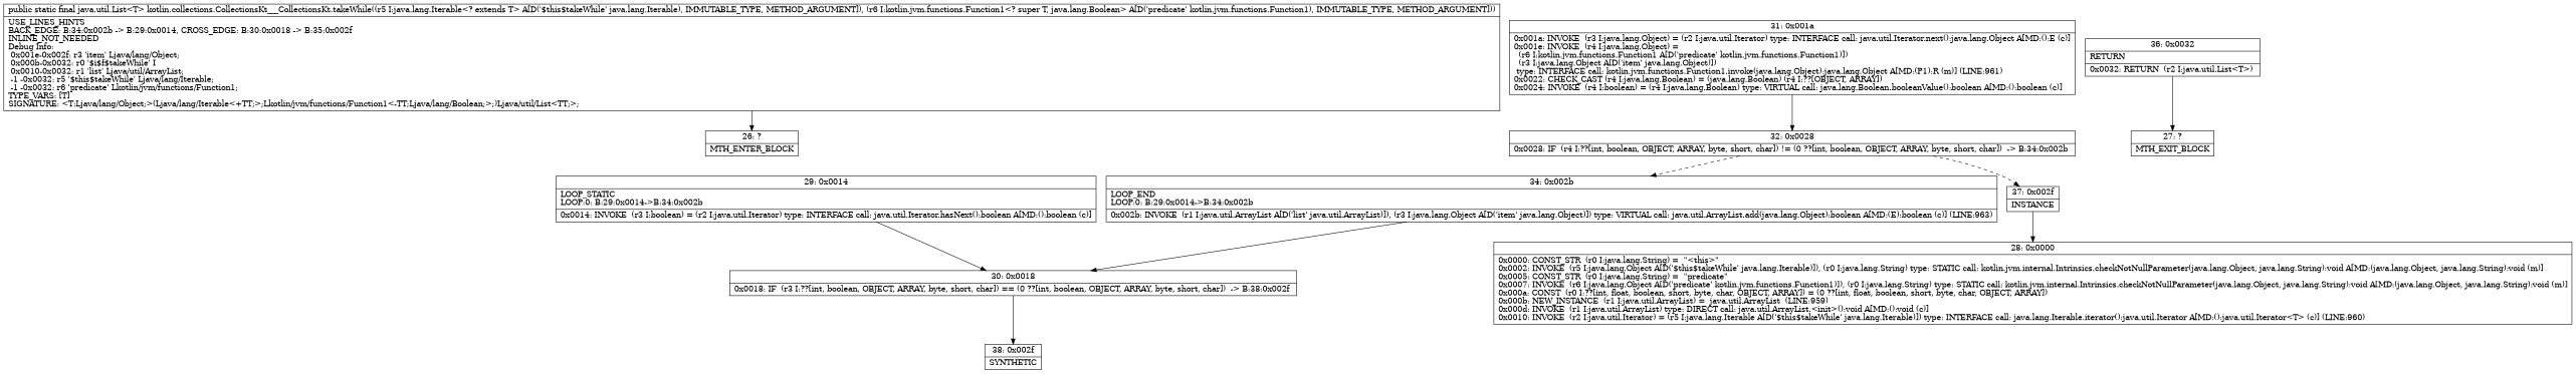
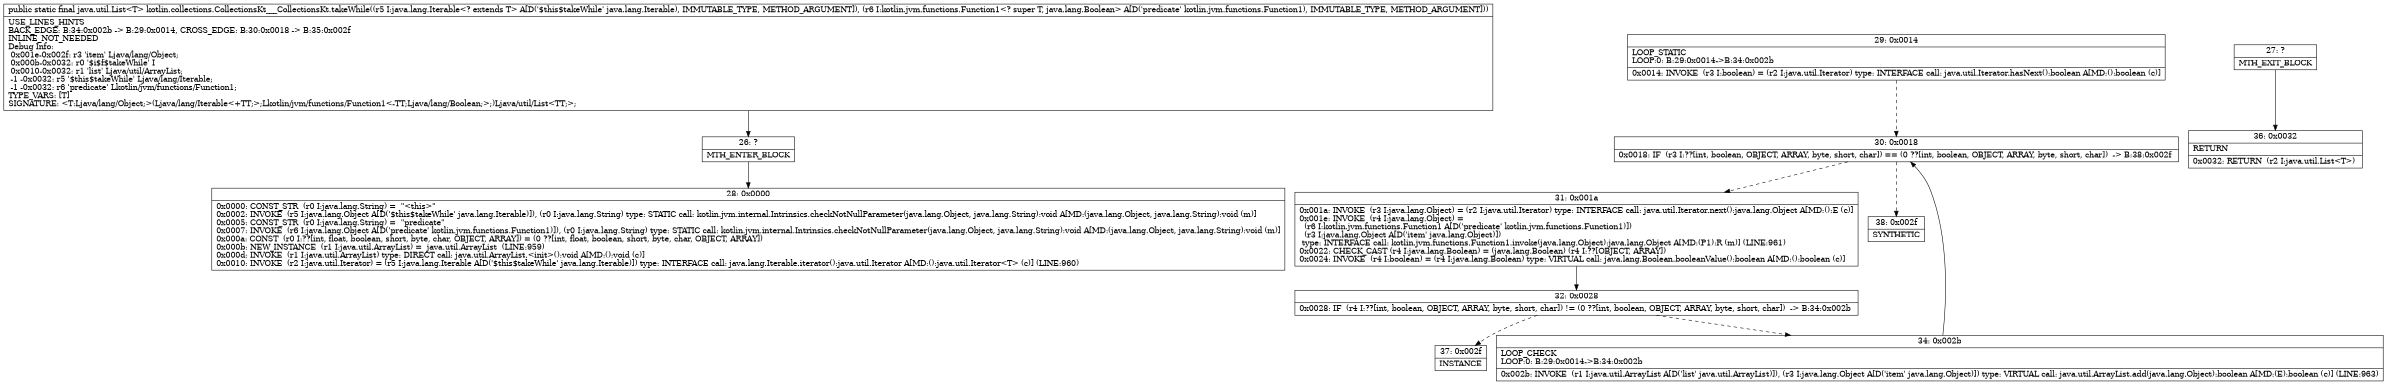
  digraph {
    node [shape=record]
    n1 [label="{26\:\ ?|MTH_ENTER_BLOCK\l}"]
    n2 [label="{28\:\ 0x0000|0x0000: CONST_STR  (r0 I:java.lang.String) =  \"\<this\>\" \l0x0002: INVOKE  (r5 I:java.lang.Object A[D('$this$takeWhile' java.lang.Iterable)]), (r0 I:java.lang.String) type: STATIC call: kotlin.jvm.internal.Intrinsics.checkNotNullParameter(java.lang.Object, java.lang.String):void A[MD:(java.lang.Object, java.lang.String):void (m)]\l0x0005: CONST_STR  (r0 I:java.lang.String) =  \"predicate\" \l0x0007: INVOKE  (r6 I:java.lang.Object A[D('predicate' kotlin.jvm.functions.Function1)]), (r0 I:java.lang.String) type: STATIC call: kotlin.jvm.internal.Intrinsics.checkNotNullParameter(java.lang.Object, java.lang.String):void A[MD:(java.lang.Object, java.lang.String):void (m)]\l0x000a: CONST  (r0 I:??[int, float, boolean, short, byte, char, OBJECT, ARRAY]) = (0 ??[int, float, boolean, short, byte, char, OBJECT, ARRAY]) \l0x000b: NEW_INSTANCE  (r1 I:java.util.ArrayList) =  java.util.ArrayList  (LINE:959)\l0x000d: INVOKE  (r1 I:java.util.ArrayList) type: DIRECT call: java.util.ArrayList.\<init\>():void A[MD:():void (c)]\l0x0010: INVOKE  (r2 I:java.util.Iterator) = (r5 I:java.lang.Iterable A[D('$this$takeWhile' java.lang.Iterable)]) type: INTERFACE call: java.lang.Iterable.iterator():java.util.Iterator A[MD:():java.util.Iterator\<T\> (c)] (LINE:960)\l}"]
    n3 [label="{29\:\ 0x0014|LOOP_STATIC\lLOOP:0: B:29:0x0014\-\>B:34:0x002b\l|0x0014: INVOKE  (r3 I:boolean) = (r2 I:java.util.Iterator) type: INTERFACE call: java.util.Iterator.hasNext():boolean A[MD:():boolean (c)]\l}"]
    n4 [label="{30\:\ 0x0018|0x0018: IF  (r3 I:??[int, boolean, OBJECT, ARRAY, byte, short, char]) == (0 ??[int, boolean, OBJECT, ARRAY, byte, short, char])  \-\> B:38:0x002f \l}"]
    n5 [label="{31\:\ 0x001a|0x001a: INVOKE  (r3 I:java.lang.Object) = (r2 I:java.util.Iterator) type: INTERFACE call: java.util.Iterator.next():java.lang.Object A[MD:():E (c)]\l0x001e: INVOKE  (r4 I:java.lang.Object) = \l  (r6 I:kotlin.jvm.functions.Function1 A[D('predicate' kotlin.jvm.functions.Function1)])\l  (r3 I:java.lang.Object A[D('item' java.lang.Object)])\l type: INTERFACE call: kotlin.jvm.functions.Function1.invoke(java.lang.Object):java.lang.Object A[MD:(P1):R (m)] (LINE:961)\l0x0022: CHECK_CAST (r4 I:java.lang.Boolean) = (java.lang.Boolean) (r4 I:??[OBJECT, ARRAY]) \l0x0024: INVOKE  (r4 I:boolean) = (r4 I:java.lang.Boolean) type: VIRTUAL call: java.lang.Boolean.booleanValue():boolean A[MD:():boolean (c)]\l}"]
    n6 [label="{38\:\ 0x002f|SYNTHETIC\l}"]
    n7 [label="{32\:\ 0x0028|0x0028: IF  (r4 I:??[int, boolean, OBJECT, ARRAY, byte, short, char]) != (0 ??[int, boolean, OBJECT, ARRAY, byte, short, char])  \-\> B:34:0x002b \l}"]
-   n8 [label="{34\:\ 0x002b|LOOP_END\lLOOP:0: B:29:0x0014\-\>B:34:0x002b\l|0x002b: INVOKE  (r1 I:java.util.ArrayList A[D('list' java.util.ArrayList)]), (r3 I:java.lang.Object A[D('item' java.lang.Object)]) type: VIRTUAL call: java.util.ArrayList.add(java.lang.Object):boolean A[MD:(E):boolean (c)] (LINE:963)\l}"]
+   n8 [label="{34\:\ 0x002b|LOOP_CHECK\lLOOP:0: B:29:0x0014\-\>B:34:0x002b\l|0x002b: INVOKE  (r1 I:java.util.ArrayList A[D('list' java.util.ArrayList)]), (r3 I:java.lang.Object A[D('item' java.lang.Object)]) type: VIRTUAL call: java.util.ArrayList.add(java.lang.Object):boolean A[MD:(E):boolean (c)] (LINE:963)\l}"]
    n9 [label="{37\:\ 0x002f|INSTANCE\l}"]
    n10 [label="{36\:\ 0x0032|RETURN\l|0x0032: RETURN  (r2 I:java.util.List\<T\>) \l}"]
    n11 [label="{27\:\ ?|MTH_EXIT_BLOCK\l}"]
    n12 [label="{public static final java.util.List\<T\> kotlin.collections.CollectionsKt___CollectionsKt.takeWhile((r5 I:java.lang.Iterable\<? extends T\> A[D('$this$takeWhile' java.lang.Iterable), IMMUTABLE_TYPE, METHOD_ARGUMENT]), (r6 I:kotlin.jvm.functions.Function1\<? super T, java.lang.Boolean\> A[D('predicate' kotlin.jvm.functions.Function1), IMMUTABLE_TYPE, METHOD_ARGUMENT]))  | USE_LINES_HINTS\lBACK_EDGE: B:34:0x002b \-\> B:29:0x0014, CROSS_EDGE: B:30:0x0018 \-\> B:35:0x002f\lINLINE_NOT_NEEDED\lDebug Info:\l  0x001e\-0x002f: r3 'item' Ljava\/lang\/Object;\l  0x000b\-0x0032: r0 '$i$f$takeWhile' I\l  0x0010\-0x0032: r1 'list' Ljava\/util\/ArrayList;\l  \-1 \-0x0032: r5 '$this$takeWhile' Ljava\/lang\/Iterable;\l  \-1 \-0x0032: r6 'predicate' Lkotlin\/jvm\/functions\/Function1;\lTYPE_VARS: [T]\lSIGNATURE: \<T:Ljava\/lang\/Object;\>(Ljava\/lang\/Iterable\<+TT;\>;Lkotlin\/jvm\/functions\/Function1\<\-TT;Ljava\/lang\/Boolean;\>;)Ljava\/util\/List\<TT;\>;\l}"]
-   n9 -> n2
-   n3 -> n4
-   n4 -> n6
+   n1 -> n2
+   n3 -> n4 [style=dashed]
+   n4 -> n5 [style=dashed]
+   n4 -> n6 [style=dashed]
    n5 -> n7
    n7 -> n8 [style=dashed]
    n7 -> n9 [style=dashed]
    n8 -> n4
-   n10 -> n11
+   n11 -> n10
    n12 -> n1
  }
